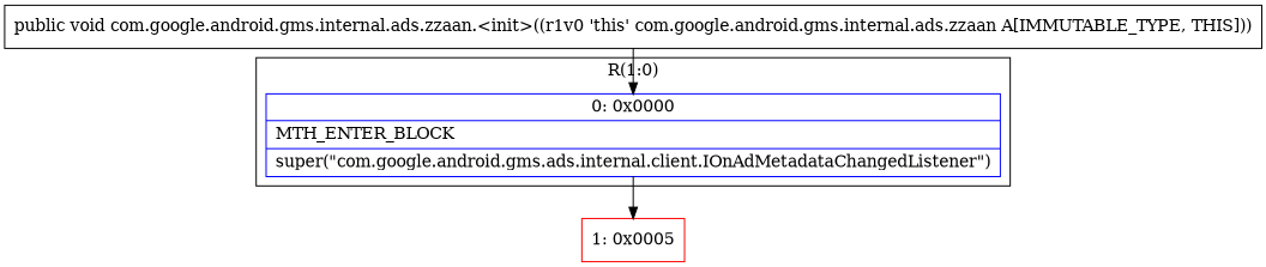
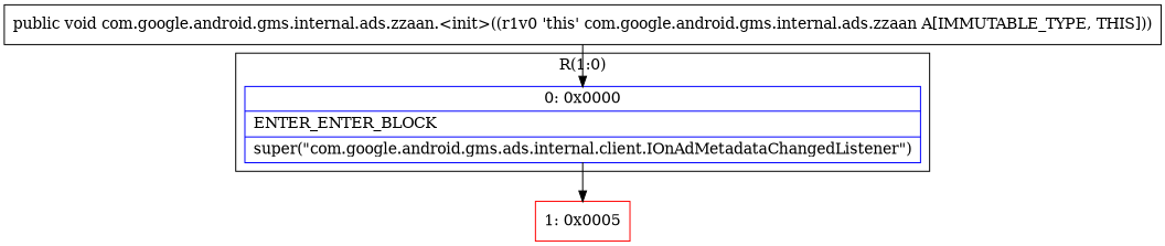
  digraph {
    node [shape=record]
-   n1 [color=blue label="{0\:\ 0x0000|MTH_ENTER_BLOCK\l|super(\"com.google.android.gms.ads.internal.client.IOnAdMetadataChangedListener\")\l}"]
+   n1 [color=blue label="{0\:\ 0x0000|ENTER_ENTER_BLOCK\l|super(\"com.google.android.gms.ads.internal.client.IOnAdMetadataChangedListener\")\l}"]
    n2 [color=red label="{1\:\ 0x0005}"]
    n3 [label="{public void com.google.android.gms.internal.ads.zzaan.\<init\>((r1v0 'this' com.google.android.gms.internal.ads.zzaan A[IMMUTABLE_TYPE, THIS])) }"]
    subgraph cluster_1 {
      label="R(1:0)"
      n1
    }
    n1 -> n2
    n3 -> n1
  }
